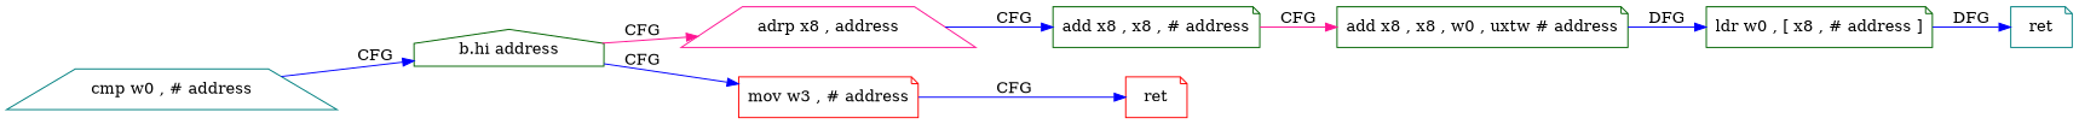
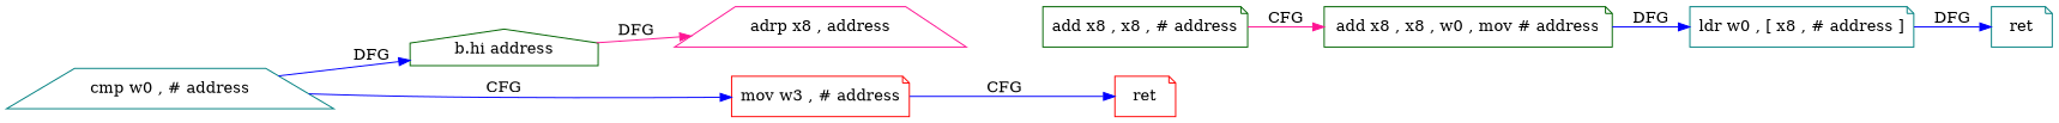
  digraph {
    rankdir=LR
    node [color=darkgreen shape=note]
    edge [color=blue]
    n1 [color=teal label="cmp w0 , # address" shape=trapezium]
    n2 [label="b.hi address" shape=house]
    n3 [color=red label="mov w3 , # address"]
    n4 [color=deeppink label="adrp x8 , address" shape=trapezium]
    n5 [color=red label=ret]
    n6 [label="add x8 , x8 , # address"]
-   n7 [label="add x8 , x8 , w0 , uxtw # address"]
-   n8 [label="ldr w0 , [ x8 , # address ]"]
+   n7 [label="add x8 , x8 , w0 , mov # address"]
+   n8 [color=teal label="ldr w0 , [ x8 , # address ]"]
    n9 [color=teal label=ret]
-   n1 -> n2 [label=CFG]
-   n2 -> n3 [label=CFG]
-   n2 -> n4 [color=deeppink label=CFG]
+   n1 -> n2 [label=DFG]
+   n1 -> n3 [label=CFG]
+   n2 -> n4 [color=deeppink label=DFG]
    n3 -> n5 [label=CFG]
-   n4 -> n6 [label=CFG]
    n6 -> n7 [color=deeppink label=CFG]
    n7 -> n8 [label=DFG]
    n8 -> n9 [label=DFG]
  }
